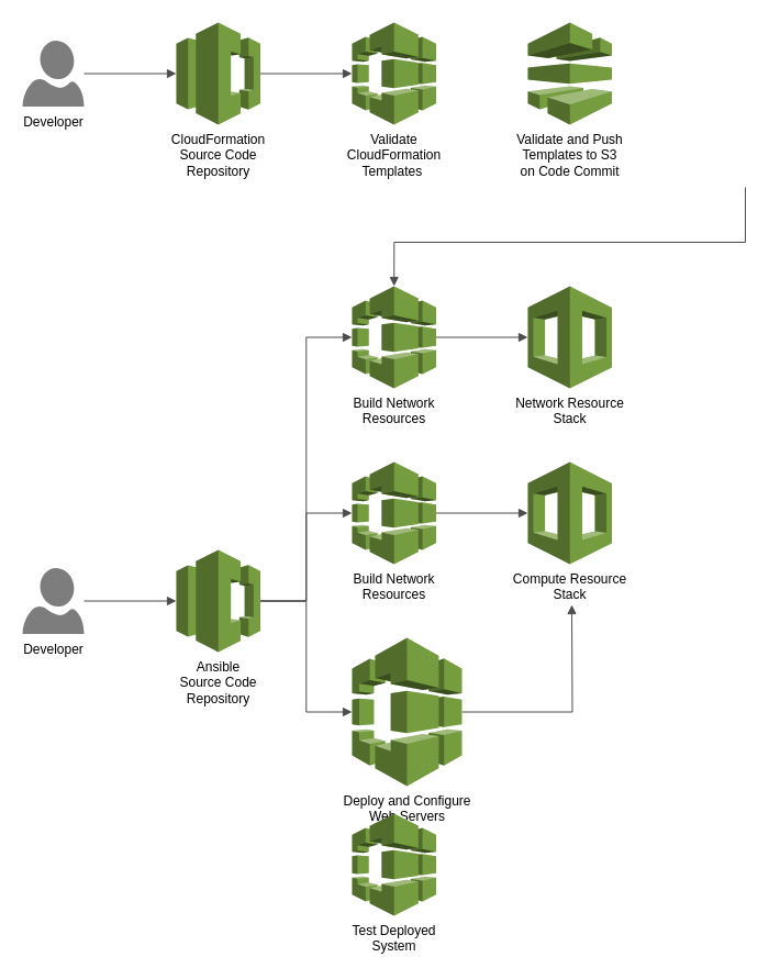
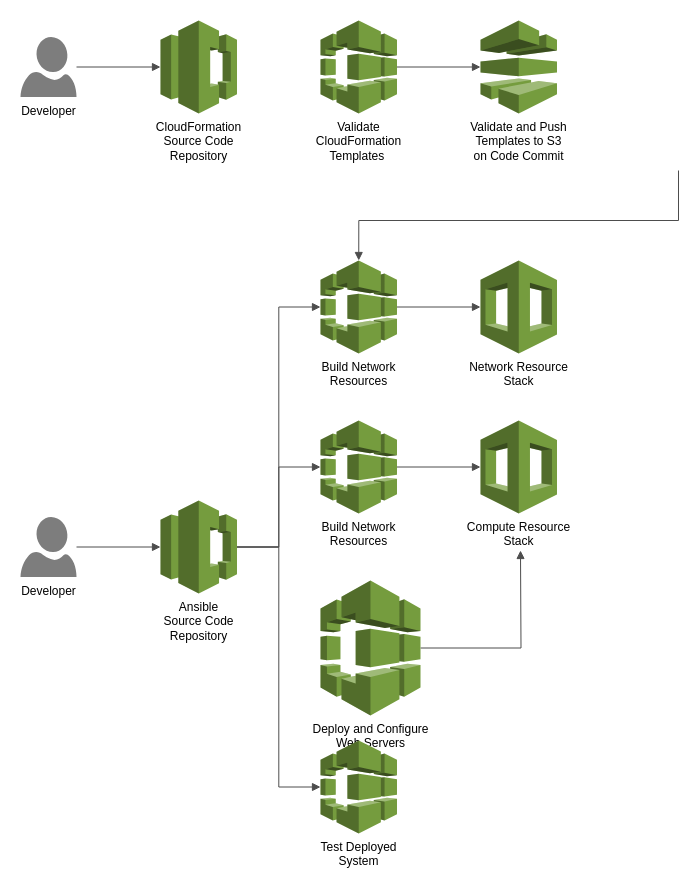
  <mxCell id="0" />
  <mxCell id="1" parent="0" />
  <mxCell id="2" style="edgeStyle=orthogonalEdgeStyle;rounded=0;orthogonalLoop=1;jettySize=auto;html=1;entryX=0;entryY=0.5;entryDx=0;entryDy=0;entryPerimeter=0;endArrow=block;endFill=1;strokeColor=#4D4D4D;" parent="1" source="4" target="20" edge="1"><mxGeometry relative="1" as="geometry" /></mxCell>
  <mxCell id="3" style="edgeStyle=orthogonalEdgeStyle;rounded=0;orthogonalLoop=1;jettySize=auto;html=1;entryX=0;entryY=0.5;entryDx=0;entryDy=0;entryPerimeter=0;endArrow=block;endFill=1;strokeColor=#4D4D4D;exitX=1;exitY=0.5;exitDx=0;exitDy=0;exitPerimeter=0;" parent="1" source="22" target="21" edge="1"><mxGeometry relative="1" as="geometry" /></mxCell>
  <mxCell id="4" value="Build Network &lt;br&gt;Resources" style="outlineConnect=0;dashed=0;verticalLabelPosition=bottom;verticalAlign=top;align=center;html=1;shape=mxgraph.aws3.codebuild;fillColor=#759C3E;gradientColor=none;" parent="1" vertex="1"><mxGeometry x="320" y="260" width="76.5" height="93" as="geometry" /></mxCell>
  <mxCell id="5" style="edgeStyle=orthogonalEdgeStyle;rounded=0;orthogonalLoop=1;jettySize=auto;html=1;entryX=0;entryY=0.5;entryDx=0;entryDy=0;entryPerimeter=0;endArrow=block;endFill=1;strokeColor=#4D4D4D;" parent="1" source="9" target="4" edge="1"><mxGeometry relative="1" as="geometry" /></mxCell>
  <mxCell id="6" style="edgeStyle=orthogonalEdgeStyle;rounded=0;orthogonalLoop=1;jettySize=auto;html=1;entryX=0;entryY=0.5;entryDx=0;entryDy=0;entryPerimeter=0;endArrow=block;endFill=1;strokeColor=#4D4D4D;" parent="1" source="9" target="22" edge="1"><mxGeometry relative="1" as="geometry" /></mxCell>
- <mxCell id="7" style="edgeStyle=orthogonalEdgeStyle;rounded=0;orthogonalLoop=1;jettySize=auto;html=1;entryX=0;entryY=0.5;entryDx=0;entryDy=0;entryPerimeter=0;endArrow=block;endFill=1;strokeColor=#4D4D4D;" parent="1" source="9" target="24" edge="1"><mxGeometry relative="1" as="geometry" /></mxCell>
+ <mxCell id="8" style="edgeStyle=orthogonalEdgeStyle;rounded=0;orthogonalLoop=1;jettySize=auto;html=1;entryX=0;entryY=0.5;entryDx=0;entryDy=0;entryPerimeter=0;endArrow=block;endFill=1;strokeColor=#4D4D4D;" parent="1" source="9" target="25" edge="1"><mxGeometry relative="1" as="geometry" /></mxCell>
  <mxCell id="9" value="Ansible &lt;br&gt;Source Code&lt;br&gt;Repository" style="outlineConnect=0;dashed=0;verticalLabelPosition=bottom;verticalAlign=top;align=center;html=1;shape=mxgraph.aws3.codecommit;fillColor=#759C3E;gradientColor=none;" parent="1" vertex="1"><mxGeometry x="160" y="500" width="76.5" height="93" as="geometry" /></mxCell>
+ <mxCell id="10" style="edgeStyle=orthogonalEdgeStyle;rounded=0;orthogonalLoop=1;jettySize=auto;html=1;entryX=0;entryY=0.5;entryDx=0;entryDy=0;entryPerimeter=0;endArrow=block;endFill=1;strokeColor=#4D4D4D;" parent="1" source="11" target="14" edge="1"><mxGeometry relative="1" as="geometry" /></mxCell>
  <mxCell id="11" value="Validate &lt;br&gt;CloudFormation &lt;br&gt;Templates&amp;nbsp;" style="outlineConnect=0;dashed=0;verticalLabelPosition=bottom;verticalAlign=top;align=center;html=1;shape=mxgraph.aws3.codebuild;fillColor=#759C3E;gradientColor=none;" parent="1" vertex="1"><mxGeometry x="320" y="20" width="76.5" height="93" as="geometry" /></mxCell>
- <mxCell id="12" style="edgeStyle=orthogonalEdgeStyle;rounded=0;orthogonalLoop=1;jettySize=auto;html=1;entryX=0;entryY=0.5;entryDx=0;entryDy=0;entryPerimeter=0;endArrow=block;endFill=1;strokeColor=#4D4D4D;" parent="1" source="13" target="11" edge="1"><mxGeometry relative="1" as="geometry" /></mxCell>
  <mxCell id="13" value="CloudFormation &lt;br&gt;Source Code&lt;br&gt;Repository" style="outlineConnect=0;dashed=0;verticalLabelPosition=bottom;verticalAlign=top;align=center;html=1;shape=mxgraph.aws3.codecommit;fillColor=#759C3E;gradientColor=none;" parent="1" vertex="1"><mxGeometry x="160" y="20" width="76.5" height="93" as="geometry" /></mxCell>
  <mxCell id="14" value="Validate and Push &lt;br&gt;Templates to S3 &lt;br&gt;on Code Commit" style="outlineConnect=0;dashed=0;verticalLabelPosition=bottom;verticalAlign=top;align=center;html=1;shape=mxgraph.aws3.codepipeline;fillColor=#759C3E;gradientColor=none;" parent="1" vertex="1"><mxGeometry x="480" y="20" width="76.5" height="93" as="geometry" /></mxCell>
  <mxCell id="15" style="edgeStyle=orthogonalEdgeStyle;rounded=0;orthogonalLoop=1;jettySize=auto;html=1;entryX=0.5;entryY=0;entryDx=0;entryDy=0;entryPerimeter=0;endArrow=block;endFill=1;strokeColor=#4D4D4D;" parent="1" target="4" edge="1"><mxGeometry relative="1" as="geometry"><mxPoint x="678" y="170" as="sourcePoint" /><Array as="points"><mxPoint x="678" y="220" /><mxPoint x="358" y="220" /></Array></mxGeometry></mxCell>
  <mxCell id="16" style="edgeStyle=orthogonalEdgeStyle;rounded=0;orthogonalLoop=1;jettySize=auto;html=1;entryX=0;entryY=0.5;entryDx=0;entryDy=0;entryPerimeter=0;endArrow=block;endFill=1;strokeColor=#4D4D4D;" parent="1" source="17" target="9" edge="1"><mxGeometry relative="1" as="geometry" /></mxCell>
  <mxCell id="17" value="Developer" style="shadow=0;dashed=0;html=1;strokeColor=none;labelPosition=center;verticalLabelPosition=bottom;verticalAlign=top;align=center;shape=mxgraph.azure.user;fillColor=#7D7D7D;" parent="1" vertex="1"><mxGeometry x="20" y="516.5" width="56" height="60" as="geometry" /></mxCell>
  <mxCell id="18" style="edgeStyle=orthogonalEdgeStyle;rounded=0;orthogonalLoop=1;jettySize=auto;html=1;endArrow=block;endFill=1;strokeColor=#4D4D4D;" parent="1" source="19" target="13" edge="1"><mxGeometry relative="1" as="geometry"><mxPoint x="160" y="67" as="targetPoint" /></mxGeometry></mxCell>
  <mxCell id="19" value="Developer" style="shadow=0;dashed=0;html=1;strokeColor=none;labelPosition=center;verticalLabelPosition=bottom;verticalAlign=top;align=center;shape=mxgraph.azure.user;fillColor=#7D7D7D;" parent="1" vertex="1"><mxGeometry x="20" y="36.5" width="56" height="60" as="geometry" /></mxCell>
  <mxCell id="20" value="Network&amp;nbsp;Resource &lt;br&gt;Stack" style="outlineConnect=0;dashed=0;verticalLabelPosition=bottom;verticalAlign=top;align=center;html=1;shape=mxgraph.aws3.cloudformation;fillColor=#759C3E;gradientColor=none;" parent="1" vertex="1"><mxGeometry x="480" y="260" width="76.5" height="93" as="geometry" /></mxCell>
  <mxCell id="21" value="Compute Resource&lt;br&gt;Stack" style="outlineConnect=0;dashed=0;verticalLabelPosition=bottom;verticalAlign=top;align=center;html=1;shape=mxgraph.aws3.cloudformation;fillColor=#759C3E;gradientColor=none;" parent="1" vertex="1"><mxGeometry x="480" y="420" width="76.5" height="93" as="geometry" /></mxCell>
  <mxCell id="22" value="Build Network &lt;br&gt;Resources" style="outlineConnect=0;dashed=0;verticalLabelPosition=bottom;verticalAlign=top;align=center;html=1;shape=mxgraph.aws3.codebuild;fillColor=#759C3E;gradientColor=none;" parent="1" vertex="1"><mxGeometry x="320" y="420" width="76.5" height="93" as="geometry" /></mxCell>
  <mxCell id="23" style="edgeStyle=orthogonalEdgeStyle;rounded=0;orthogonalLoop=1;jettySize=auto;html=1;endArrow=block;endFill=1;strokeColor=#4D4D4D;" edge="1" parent="1" source="24"><mxGeometry relative="1" as="geometry"><mxPoint x="520" y="550" as="targetPoint" /></mxGeometry></mxCell>
  <mxCell id="24" value="Deploy and Configure &lt;br&gt;Web Servers" style="outlineConnect=0;dashed=0;verticalLabelPosition=bottom;verticalAlign=top;align=center;html=1;shape=mxgraph.aws3.codebuild;fillColor=#759C3E;gradientColor=none;" parent="1" vertex="1"><mxGeometry x="320" y="580" width="100" height="135" as="geometry" /></mxCell>
  <mxCell id="25" value="Test Deployed &lt;br&gt;System" style="outlineConnect=0;dashed=0;verticalLabelPosition=bottom;verticalAlign=top;align=center;html=1;shape=mxgraph.aws3.codebuild;fillColor=#759C3E;gradientColor=none;" parent="1" vertex="1"><mxGeometry x="320" y="740" width="76.5" height="93" as="geometry" /></mxCell>
